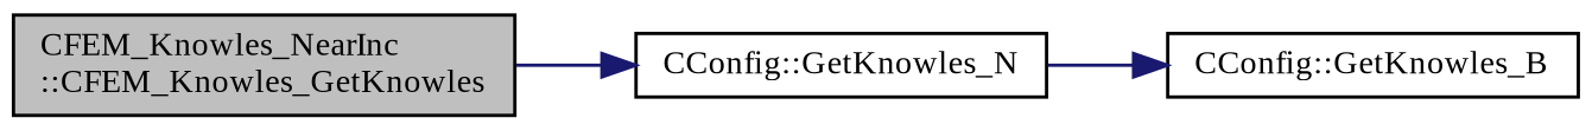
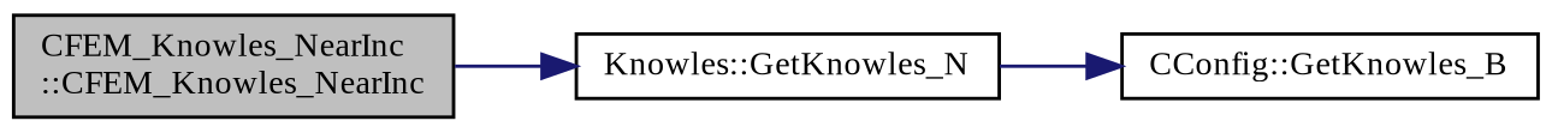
  digraph {
    fontname="Liberation Serif"
    rankdir=LR
    node [color=black fillcolor=white fontname="Liberation Serif" fontsize=10 shape=record style=filled]
    edge [color=midnightblue fontname="Liberation Serif" fontsize=10 labelfontname=Helvetica labelfontsize=10 style=solid]
-   n1 [fillcolor=grey75 fontcolor=black height=0.2 label="CFEM_Knowles_NearInc\l::CFEM_Knowles_GetKnowles" width=0.4]
-   n2 [height=0.2 label="CConfig::GetKnowles_N" width=0.4]
+   n1 [fillcolor=grey75 fontcolor=black height=0.2 label="CFEM_Knowles_NearInc\l::CFEM_Knowles_NearInc" width=0.4]
+   n2 [height=0.2 label="Knowles::GetKnowles_N" width=0.4]
    n3 [height=0.2 label="CConfig::GetKnowles_B" width=0.4]
    n1 -> n2
    n2 -> n3
  }
